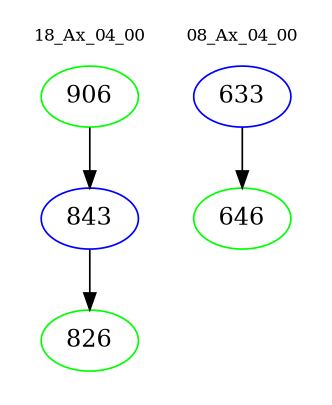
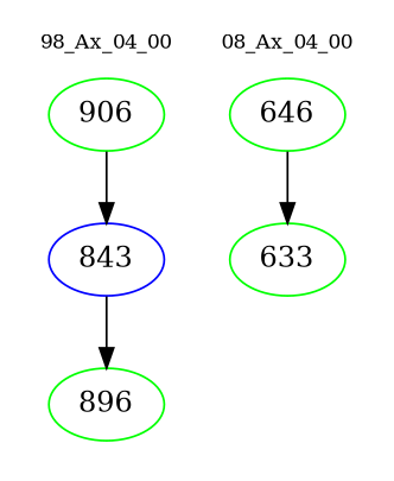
  digraph {
    node [color=green]
    edge [color=black]
    n1 [color=blue label=843]
-   n2 [label=826]
+   n2 [label=896]
    n3 [label=906]
-   n4 [color=blue label=633]
+   n4 [label=633]
    n5 [label=646]
    subgraph cluster_1 {
      color=white
      fontsize=10
-     label="18_Ax_04_00"
+     label="98_Ax_04_00"
      n1
      n2
      n3
    }
    subgraph cluster_2 {
      color=white
      fontsize=10
      label="08_Ax_04_00"
      n4
      n5
    }
    n1 -> n2
    n3 -> n1
-   n4 -> n5
+   n5 -> n4
  }
